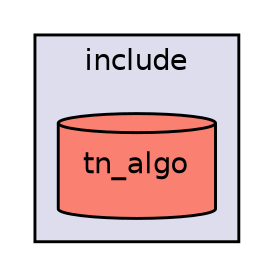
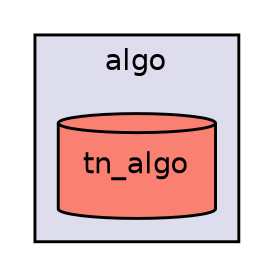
  digraph {
    compound=true
    n1 [fillcolor=salmon fontname=Helvetica fontsize=10 label=tn_algo pencolor=black shape=cylinder style=filled]
    subgraph cluster_1 {
      bgcolor="#ddddee"
      fontname=Helvetica
      fontsize=10
-     label=include
+     label=algo
      pencolor=black
      n1
    }
  }
